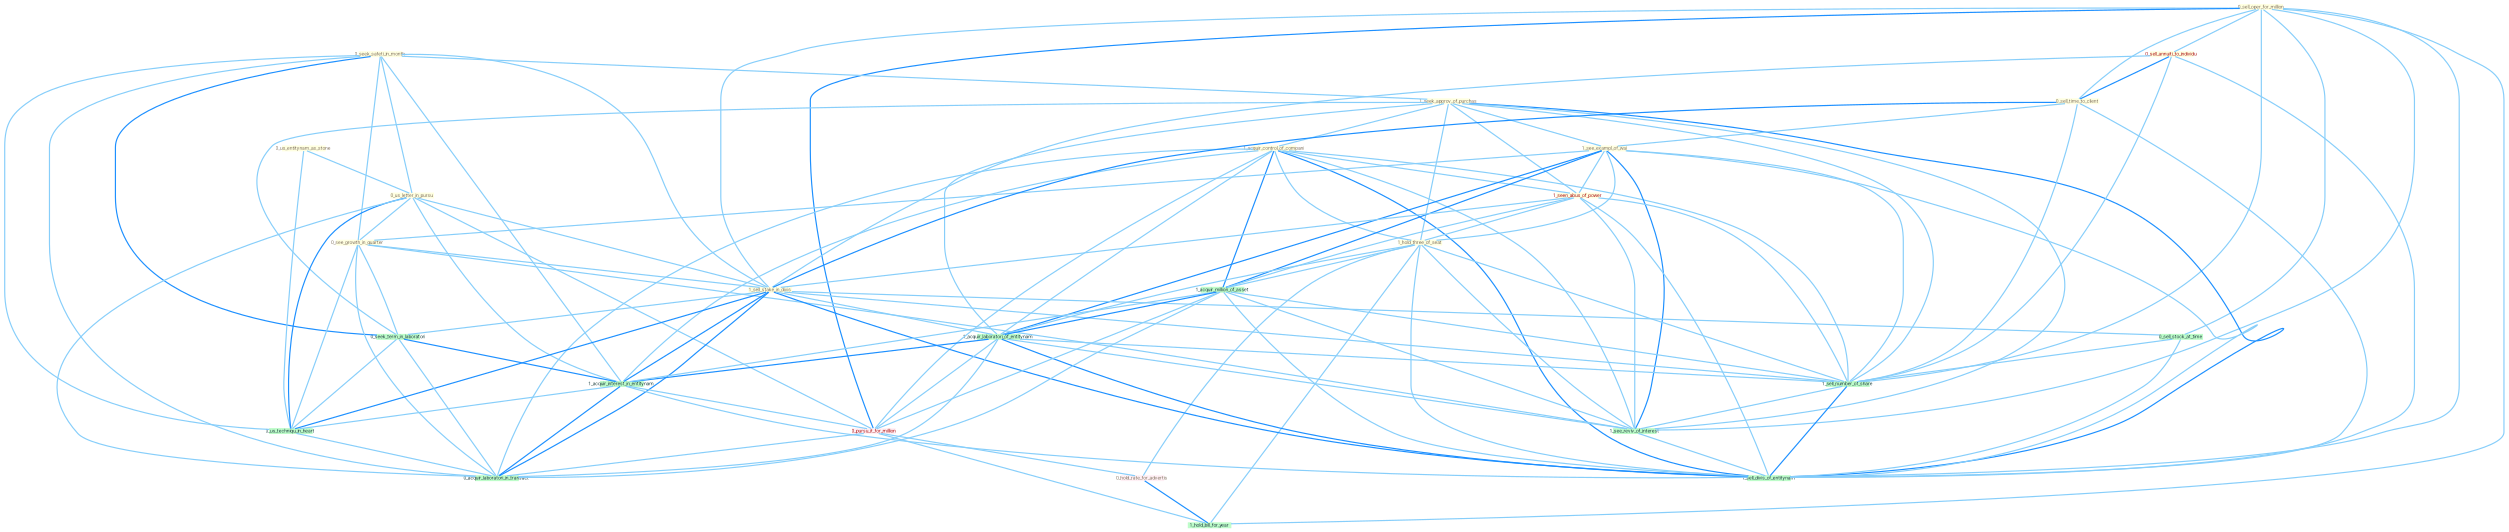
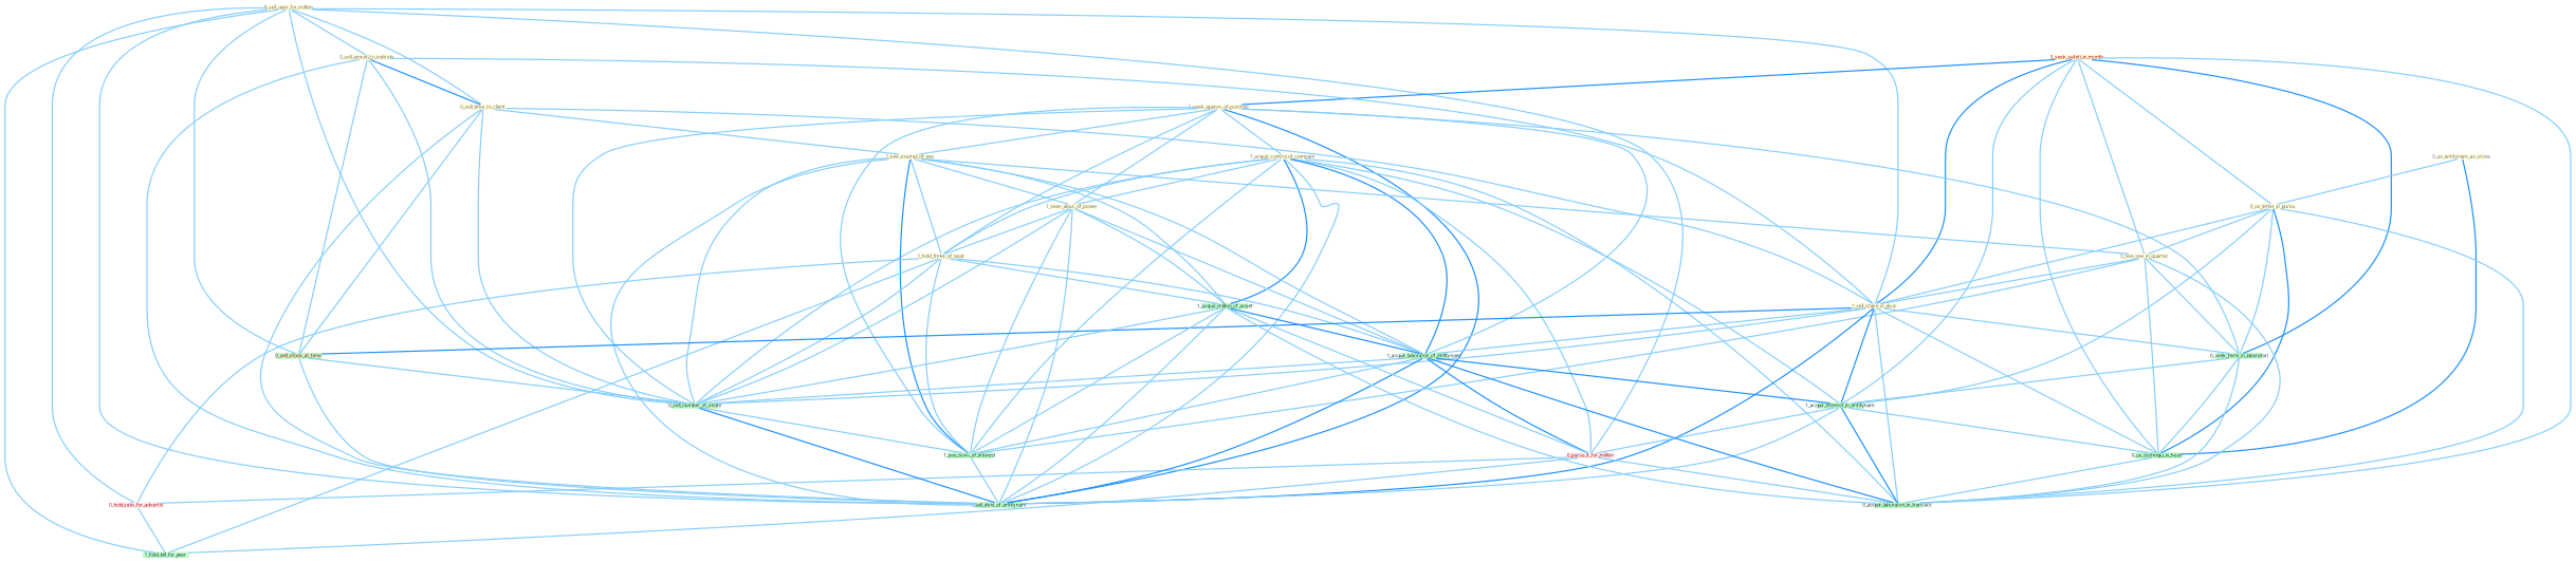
  graph {
    fontname=Roboto
    node [color="#ffffe0" fixedsize=true fontcolor="#8b7d6b" fontname=Roboto fontsize=4 shape=polygon style=filled]
    edge [color="#87cefa" fontname=Roboto w=1]
    "0_sell_oper_for_million " [height=.06 width=.5]
-   "0_seek_safeti_in_month " [height=.06 width=.5]
+   "0_seek_safeti_in_month " [fontcolor="#b22222" height=.06 width=.5]
    "0_us_entitynam_as_stone " [height=.06 width=.5]
    "1_seek_approv_of_purchas " [height=.06 width=.5]
    "0_us_letter_in_pursu " [height=.06 width=.5]
    "1_acquir_control_of_compani " [height=.06 width=.5]
    "1_see_exampl_of_wai " [height=.06 width=.5]
-   "0_see_growth_in_quarter " [height=.06 width=.5]
-   "0_sell_annuiti_to_individu " [fontcolor="#b22222" height=.06 width=.5]
-   "1_seen_abus_of_power " [fontcolor="#b22222" height=.06 width=.5]
+   "0_see_growth_in_quarter " [height=.06 width=.5 label="0_see_see_in_quarter"]
+   "0_sell_annuiti_to_individu " [height=.06 width=.5]
+   "1_seen_abus_of_power " [height=.06 width=.5]
    "1_hold_three_of_seat " [height=.06 width=.5]
    "0_sell_time_to_client " [height=.06 width=.5]
    n13 [height=.06 label="1_sell_stake_in_divis" width=.5]
    n14 [color="#fff0f5" fontcolor="#b22222" height=.06 label="0_pursu_it_for_million" width=.5]
-   "0_hold_rate_for_advertis " [color="#fff0f5" height=.06 width=.5]
-   "0_sell_stock_at_time " [color="#BDFCC9" fontcolor="#2f4f4f" height=.06 width=.5]
-   "1_sell_number_of_share " [color="#BDFCC9" fontcolor="#2f4f4f" height=.06 width=.5]
+   "0_hold_rate_for_advertis " [color="#fff0f5" fontcolor="#b22222" height=.06 width=.5]
+   "0_sell_stock_at_time " [color="#BDFCC9" fontcolor="#b22222" height=.06 width=.5]
+   "1_sell_number_of_share " [color="#BDFCC9" fontcolor="#2f4f4f" height=.06 width=.5 label="0_sell_number_of_share"]
    "1_hold_bill_for_year " [color="#BDFCC9" fontcolor="#2f4f4f" height=.06 width=.5]
    "1_sell_divis_of_entitynam " [color="#BDFCC9" fontcolor="#2f4f4f" height=.06 width=.5]
    n20 [color="#BDFCC9" fontcolor="#2f4f4f" height=.06 label="0_seek_term_in_laboratori" width=.5]
    "1_acquir_interest_in_entitynam " [color="#BDFCC9" fontcolor="#2f4f4f" height=.06 width=.5]
    "0_us_techniqu_in_heart " [color="#BDFCC9" fontcolor="#2f4f4f" height=.06 width=.5]
    "0_acquir_laboratori_in_transact " [color="#BDFCC9" fontcolor="#2f4f4f" height=.06 width=.5]
    "1_acquir_laboratori_of_entitynam " [color="#BDFCC9" fontcolor="#2f4f4f" height=.06 width=.5]
    "1_see_reviv_of_interest " [color="#BDFCC9" fontcolor="#2f4f4f" height=.06 width=.5]
    "1_acquir_million_of_asset " [color="#BDFCC9" fontcolor="#2f4f4f" height=.06 width=.5]
    subgraph sub_1 {
      "0_sell_oper_for_million "
      "0_seek_safeti_in_month "
      "0_us_entitynam_as_stone "
      "1_seek_approv_of_purchas "
      "0_us_letter_in_pursu "
      "1_acquir_control_of_compani "
      "1_see_exampl_of_wai "
      "0_see_growth_in_quarter "
      "0_sell_annuiti_to_individu "
      "1_seen_abus_of_power "
      "1_hold_three_of_seat "
      "0_sell_time_to_client "
      n13
    }
    subgraph sub_2 {
      n14
      "0_hold_rate_for_advertis "
    }
    "0_sell_oper_for_million " -- "0_sell_annuiti_to_individu "
    "0_sell_oper_for_million " -- "0_sell_time_to_client "
    "0_sell_oper_for_million " -- n13
-   "0_sell_oper_for_million " -- n14 [color="#1e90ff" w=2]
-   "0_sell_oper_for_million " -- "1_see_reviv_of_interest "
+   "0_sell_oper_for_million " -- n14 [w=2]
+   "0_sell_oper_for_million " -- "0_hold_rate_for_advertis "
    "0_sell_oper_for_million " -- "0_sell_stock_at_time "
    "0_sell_oper_for_million " -- "1_sell_number_of_share "
    "0_sell_oper_for_million " -- "1_hold_bill_for_year "
    "0_sell_oper_for_million " -- "1_sell_divis_of_entitynam "
-   "0_seek_safeti_in_month " -- "1_seek_approv_of_purchas "
+   "0_seek_safeti_in_month " -- "1_seek_approv_of_purchas " [color="#1e90ff"]
    "0_seek_safeti_in_month " -- "0_us_letter_in_pursu "
    "0_seek_safeti_in_month " -- "0_see_growth_in_quarter "
-   "0_seek_safeti_in_month " -- n13
+   "0_seek_safeti_in_month " -- n13 [color="#1e90ff"]
    "0_seek_safeti_in_month " -- n20 [color="#1e90ff" w=2]
    "0_seek_safeti_in_month " -- "1_acquir_interest_in_entitynam "
    "0_seek_safeti_in_month " -- "0_us_techniqu_in_heart "
    "0_seek_safeti_in_month " -- "0_acquir_laboratori_in_transact "
    "0_us_entitynam_as_stone " -- "0_us_letter_in_pursu "
-   "0_us_entitynam_as_stone " -- "0_us_techniqu_in_heart "
+   "0_us_entitynam_as_stone " -- "0_us_techniqu_in_heart " [color="#1e90ff"]
    "1_seek_approv_of_purchas " -- "1_acquir_control_of_compani "
    "1_seek_approv_of_purchas " -- "1_see_exampl_of_wai "
    "1_seek_approv_of_purchas " -- "1_seen_abus_of_power "
    "1_seek_approv_of_purchas " -- "1_hold_three_of_seat "
    "1_seek_approv_of_purchas " -- "1_sell_number_of_share "
    "1_seek_approv_of_purchas " -- "1_sell_divis_of_entitynam " [color="#1e90ff"]
    "1_seek_approv_of_purchas " -- n20
    "1_seek_approv_of_purchas " -- "1_acquir_laboratori_of_entitynam "
    "1_seek_approv_of_purchas " -- "1_see_reviv_of_interest "
    "0_us_letter_in_pursu " -- "0_see_growth_in_quarter "
    "0_us_letter_in_pursu " -- n13
-   "0_us_letter_in_pursu " -- n14
+   "0_us_letter_in_pursu " -- n20
    "0_us_letter_in_pursu " -- "1_acquir_interest_in_entitynam "
    "0_us_letter_in_pursu " -- "0_us_techniqu_in_heart " [color="#1e90ff" w=2]
    "0_us_letter_in_pursu " -- "0_acquir_laboratori_in_transact "
    "1_acquir_control_of_compani " -- "1_seen_abus_of_power "
    "1_acquir_control_of_compani " -- "1_hold_three_of_seat "
    "1_acquir_control_of_compani " -- n14
    "1_acquir_control_of_compani " -- "1_sell_number_of_share "
-   "1_acquir_control_of_compani " -- "1_sell_divis_of_entitynam " [color="#1e90ff"]
+   "1_acquir_control_of_compani " -- "1_sell_divis_of_entitynam "
    "1_acquir_control_of_compani " -- "1_acquir_interest_in_entitynam "
    "1_acquir_control_of_compani " -- "0_acquir_laboratori_in_transact "
-   "1_acquir_control_of_compani " -- "1_acquir_laboratori_of_entitynam " [w=2]
+   "1_acquir_control_of_compani " -- "1_acquir_laboratori_of_entitynam " [color="#1e90ff" w=2]
    "1_acquir_control_of_compani " -- "1_see_reviv_of_interest "
    "1_acquir_control_of_compani " -- "1_acquir_million_of_asset " [color="#1e90ff" w=2]
    "1_see_exampl_of_wai " -- "0_see_growth_in_quarter "
    "1_see_exampl_of_wai " -- "1_seen_abus_of_power "
    "1_see_exampl_of_wai " -- "1_hold_three_of_seat "
    "1_see_exampl_of_wai " -- "1_sell_number_of_share "
    "1_see_exampl_of_wai " -- "1_sell_divis_of_entitynam "
-   "1_see_exampl_of_wai " -- "1_acquir_laboratori_of_entitynam " [color="#1e90ff"]
+   "1_see_exampl_of_wai " -- "1_acquir_laboratori_of_entitynam "
    "1_see_exampl_of_wai " -- "1_see_reviv_of_interest " [color="#1e90ff" w=2]
-   "1_see_exampl_of_wai " -- "1_acquir_million_of_asset " [color="#1e90ff"]
+   "1_see_exampl_of_wai " -- "1_acquir_million_of_asset "
    "0_see_growth_in_quarter " -- n13
    "0_see_growth_in_quarter " -- n20
    "0_see_growth_in_quarter " -- "0_us_techniqu_in_heart "
    "0_see_growth_in_quarter " -- "0_acquir_laboratori_in_transact "
    "0_see_growth_in_quarter " -- "1_see_reviv_of_interest "
    "0_sell_annuiti_to_individu " -- "0_sell_time_to_client " [color="#1e90ff" w=2]
    "0_sell_annuiti_to_individu " -- n13
+   "0_sell_annuiti_to_individu " -- "0_sell_stock_at_time "
    "0_sell_annuiti_to_individu " -- "1_sell_number_of_share "
    "0_sell_annuiti_to_individu " -- "1_sell_divis_of_entitynam "
    "1_seen_abus_of_power " -- "1_hold_three_of_seat "
    "1_seen_abus_of_power " -- "1_sell_number_of_share "
    "1_seen_abus_of_power " -- "1_sell_divis_of_entitynam "
-   "1_seen_abus_of_power " -- n13
+   "1_seen_abus_of_power " -- "1_acquir_laboratori_of_entitynam "
    "1_seen_abus_of_power " -- "1_see_reviv_of_interest "
    "1_seen_abus_of_power " -- "1_acquir_million_of_asset "
    "1_hold_three_of_seat " -- "0_hold_rate_for_advertis "
    "1_hold_three_of_seat " -- "1_sell_number_of_share "
    "1_hold_three_of_seat " -- "1_hold_bill_for_year "
-   "1_hold_three_of_seat " -- "1_sell_divis_of_entitynam "
    "1_hold_three_of_seat " -- "1_acquir_laboratori_of_entitynam "
    "1_hold_three_of_seat " -- "1_see_reviv_of_interest "
    "1_hold_three_of_seat " -- "1_acquir_million_of_asset "
    "0_sell_time_to_client " -- "1_see_exampl_of_wai "
-   "0_sell_time_to_client " -- n13 [color="#1e90ff"]
+   "0_sell_time_to_client " -- n13
+   "0_sell_time_to_client " -- "0_sell_stock_at_time "
    "0_sell_time_to_client " -- "1_sell_number_of_share "
    "0_sell_time_to_client " -- "1_sell_divis_of_entitynam "
-   n13 -- "0_sell_stock_at_time "
+   n13 -- "0_sell_stock_at_time " [color="#1e90ff"]
    n13 -- "1_sell_number_of_share "
    n13 -- "1_sell_divis_of_entitynam " [color="#1e90ff" w=2]
    n13 -- n20
    n13 -- "1_acquir_interest_in_entitynam " [color="#1e90ff" w=2]
-   n13 -- "0_us_techniqu_in_heart " [color="#1e90ff"]
-   n13 -- "0_acquir_laboratori_in_transact " [color="#1e90ff"]
+   n13 -- "0_us_techniqu_in_heart "
+   n13 -- "0_acquir_laboratori_in_transact "
    n13 -- "1_acquir_laboratori_of_entitynam "
    n14 -- "0_hold_rate_for_advertis "
    n14 -- "1_hold_bill_for_year "
    n14 -- "0_acquir_laboratori_in_transact "
-   "0_hold_rate_for_advertis " -- "1_hold_bill_for_year " [color="#1e90ff" w=2]
+   "0_hold_rate_for_advertis " -- "1_hold_bill_for_year " [w=2]
    "0_sell_stock_at_time " -- "1_sell_number_of_share "
    "0_sell_stock_at_time " -- "1_sell_divis_of_entitynam "
    "1_sell_number_of_share " -- "1_sell_divis_of_entitynam " [color="#1e90ff" w=2]
    "1_sell_number_of_share " -- "1_see_reviv_of_interest "
-   n20 -- "1_acquir_interest_in_entitynam " [color="#1e90ff"]
+   n20 -- "1_acquir_interest_in_entitynam "
    n20 -- "0_us_techniqu_in_heart "
    n20 -- "0_acquir_laboratori_in_transact "
    "1_acquir_interest_in_entitynam " -- n14
    "1_acquir_interest_in_entitynam " -- "1_sell_divis_of_entitynam "
    "1_acquir_interest_in_entitynam " -- "0_us_techniqu_in_heart "
    "1_acquir_interest_in_entitynam " -- "0_acquir_laboratori_in_transact " [color="#1e90ff" w=2]
    "0_us_techniqu_in_heart " -- "0_acquir_laboratori_in_transact "
-   "1_acquir_laboratori_of_entitynam " -- n14
+   "1_acquir_laboratori_of_entitynam " -- n14 [color="#1e90ff"]
    "1_acquir_laboratori_of_entitynam " -- "1_sell_number_of_share "
    "1_acquir_laboratori_of_entitynam " -- "1_sell_divis_of_entitynam " [color="#1e90ff" w=2]
    "1_acquir_laboratori_of_entitynam " -- "1_acquir_interest_in_entitynam " [color="#1e90ff" w=2]
-   "1_acquir_laboratori_of_entitynam " -- "0_acquir_laboratori_in_transact " [w=2]
+   "1_acquir_laboratori_of_entitynam " -- "0_acquir_laboratori_in_transact " [color="#1e90ff" w=2]
    "1_acquir_laboratori_of_entitynam " -- "1_see_reviv_of_interest "
    "1_see_reviv_of_interest " -- "1_sell_divis_of_entitynam "
    "1_acquir_million_of_asset " -- n14
    "1_acquir_million_of_asset " -- "1_sell_number_of_share "
    "1_acquir_million_of_asset " -- "1_sell_divis_of_entitynam "
-   "1_acquir_million_of_asset " -- "1_acquir_interest_in_entitynam "
    "1_acquir_million_of_asset " -- "0_acquir_laboratori_in_transact "
    "1_acquir_million_of_asset " -- "1_acquir_laboratori_of_entitynam " [color="#1e90ff" w=2]
    "1_acquir_million_of_asset " -- "1_see_reviv_of_interest "
  }
